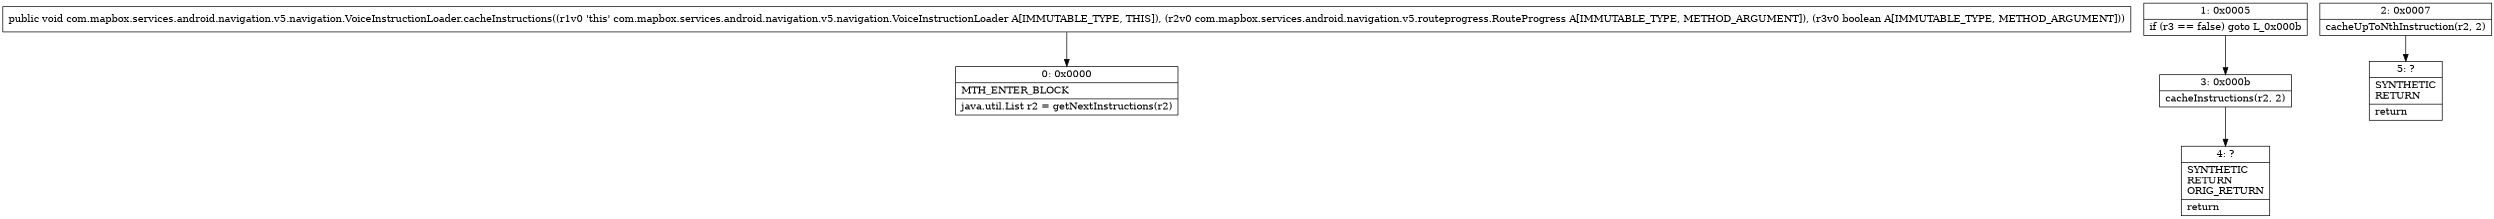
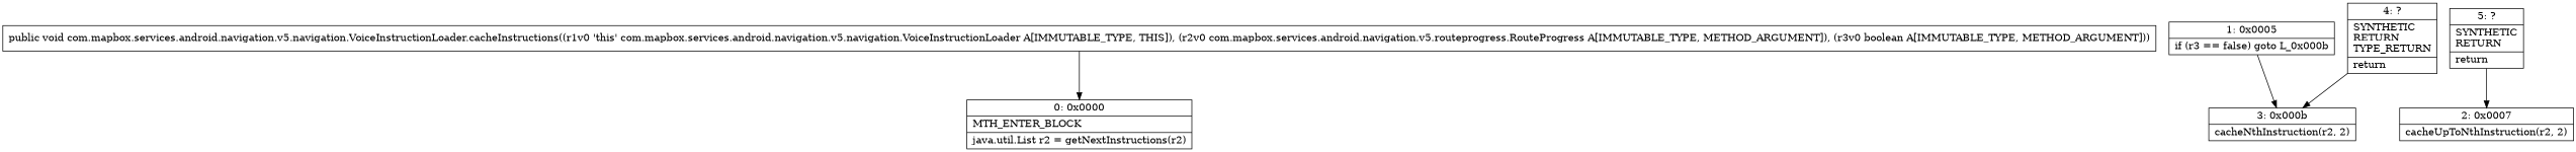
  digraph {
    node [shape=record]
    n1 [label="{0\:\ 0x0000|MTH_ENTER_BLOCK\l|java.util.List r2 = getNextInstructions(r2)\l}"]
    n2 [label="{1\:\ 0x0005|if (r3 == false) goto L_0x000b\l}"]
-   n3 [label="{3\:\ 0x000b|cacheInstructions(r2, 2)\l}"]
+   n3 [label="{3\:\ 0x000b|cacheNthInstruction(r2, 2)\l}"]
    n4 [label="{2\:\ 0x0007|cacheUpToNthInstruction(r2, 2)\l}"]
    n5 [label="{5\:\ ?|SYNTHETIC\lRETURN\l|return\l}"]
-   n6 [label="{4\:\ ?|SYNTHETIC\lRETURN\lORIG_RETURN\l|return\l}"]
+   n6 [label="{4\:\ ?|SYNTHETIC\lRETURN\lTYPE_RETURN\l|return\l}"]
    n7 [label="{public void com.mapbox.services.android.navigation.v5.navigation.VoiceInstructionLoader.cacheInstructions((r1v0 'this' com.mapbox.services.android.navigation.v5.navigation.VoiceInstructionLoader A[IMMUTABLE_TYPE, THIS]), (r2v0 com.mapbox.services.android.navigation.v5.routeprogress.RouteProgress A[IMMUTABLE_TYPE, METHOD_ARGUMENT]), (r3v0 boolean A[IMMUTABLE_TYPE, METHOD_ARGUMENT])) }"]
    n2 -> n3
-   n3 -> n6
-   n4 -> n5
+   n6 -> n3
+   n5 -> n4
    n7 -> n1
  }
